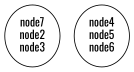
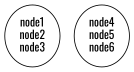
  digraph {
    fontname=Oswald
    node [fontname=Oswald]
-   n1 [label="node7\nnode2\nnode3"]
+   n1 [label="node1\nnode2\nnode3"]
    n2 [label="node4\nnode5\nnode6"]
  }
